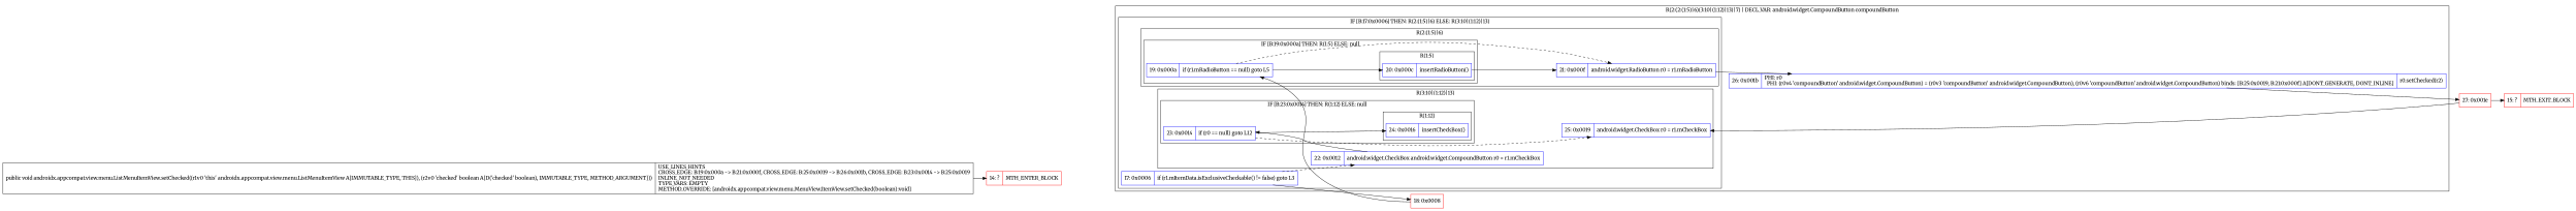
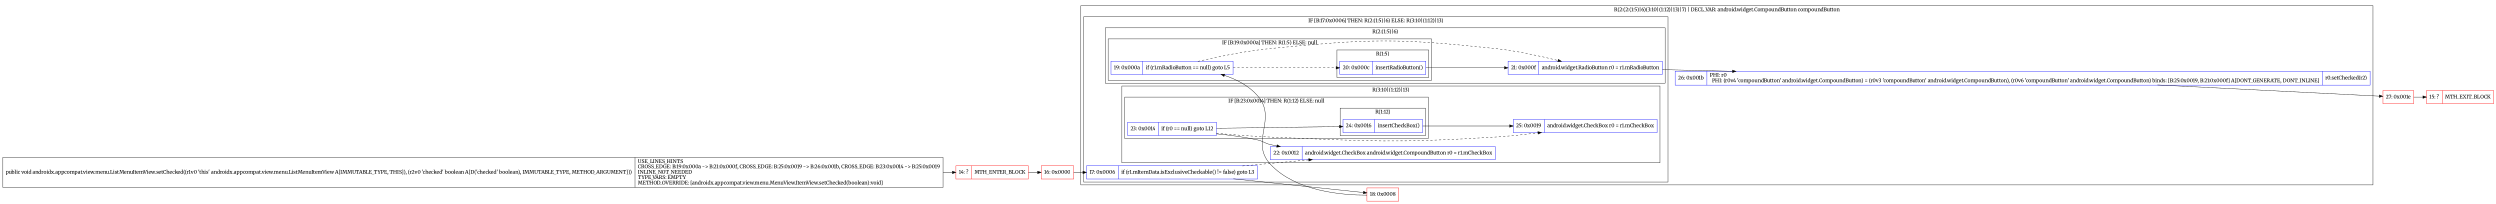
  digraph {
    fontname=Merriweather
    rankdir=LR
    node [color=blue fontname=Merriweather shape=record]
    edge [fontname=Merriweather]
    n1 [label="{20\:\ 0x000c|insertRadioButton()\l}"]
    n2 [label="{19\:\ 0x000a|if (r1.mRadioButton == null) goto L5\l}"]
    n3 [label="{21\:\ 0x000f|android.widget.RadioButton r0 = r1.mRadioButton\l}"]
    n4 [label="{24\:\ 0x0016|insertCheckBox()\l}"]
    n5 [label="{23\:\ 0x0014|if (r0 == null) goto L12\l}"]
    n6 [label="{22\:\ 0x0012|android.widget.CheckBox android.widget.CompoundButton r0 = r1.mCheckBox\l}"]
    n7 [label="{25\:\ 0x0019|android.widget.CheckBox r0 = r1.mCheckBox\l}"]
    n8 [label="{17\:\ 0x0006|if (r1.mItemData.isExclusiveCheckable() != false) goto L3\l}"]
    n9 [label="{26\:\ 0x001b|PHI: r0 \l  PHI: (r0v4 'compoundButton' android.widget.CompoundButton) = (r0v3 'compoundButton' android.widget.CompoundButton), (r0v6 'compoundButton' android.widget.CompoundButton) binds: [B:25:0x0019, B:21:0x000f] A[DONT_GENERATE, DONT_INLINE]\l|r0.setChecked(r2)\l}"]
    n10 [color=red label="{18\:\ 0x0008}"]
    n11 [color=red label="{27\:\ 0x001e}"]
    n12 [color=red label="{15\:\ ?|MTH_EXIT_BLOCK\l}"]
    n13 [color=red label="{14\:\ ?|MTH_ENTER_BLOCK\l}"]
+   n14 [color=red label="{16\:\ 0x0000}"]
    n15 [label="{public void androidx.appcompat.view.menu.ListMenuItemView.setChecked((r1v0 'this' androidx.appcompat.view.menu.ListMenuItemView A[IMMUTABLE_TYPE, THIS]), (r2v0 'checked' boolean A[D('checked' boolean), IMMUTABLE_TYPE, METHOD_ARGUMENT]))  | USE_LINES_HINTS\lCROSS_EDGE: B:19:0x000a \-\> B:21:0x000f, CROSS_EDGE: B:25:0x0019 \-\> B:26:0x001b, CROSS_EDGE: B:23:0x0014 \-\> B:25:0x0019\lINLINE_NOT_NEEDED\lTYPE_VARS: EMPTY\lMETHOD_OVERRIDE: [androidx.appcompat.view.menu.MenuView.ItemView.setChecked(boolean):void]\l}" color=""]
    subgraph cluster_1 {
      label="R(2:(2:(1:5)|6)(3:10|(1:12)|13)|7) | DECL_VAR: android.widget.CompoundButton compoundButton\l"
      n9
      subgraph cluster_2 {
        label="IF [B:17:0x0006] THEN: R(2:(1:5)|6) ELSE: R(3:10|(1:12)|13)"
        n8
        subgraph cluster_3 {
          label="R(2:(1:5)|6)"
          n3
          subgraph cluster_4 {
            label="IF [B:19:0x000a] THEN: R(1:5) ELSE: null"
            n2
            subgraph cluster_5 {
              label="R(1:5)"
              n1
            }
          }
        }
        subgraph cluster_6 {
          label="R(3:10|(1:12)|13)"
          n6
          n7
          subgraph cluster_7 {
            label="IF [B:23:0x0014] THEN: R(1:12) ELSE: null"
            n5
            subgraph cluster_8 {
              label="R(1:12)"
              n4
            }
          }
        }
      }
    }
    n1 -> n3
-   n2 -> n1
+   n2 -> n1 [style=dashed]
    n2 -> n3 [style=dashed]
    n3 -> n9
-   n11 -> n7
+   n4 -> n7
    n5 -> n4
    n5 -> n7 [style=dashed]
-   n6 -> n5
+   n5 -> n6
    n8 -> n6 [style=dashed]
    n8 -> n10
    n9 -> n11
    n10 -> n2
    n11 -> n12
+   n13 -> n14
+   n14 -> n8
    n15 -> n13
  }
